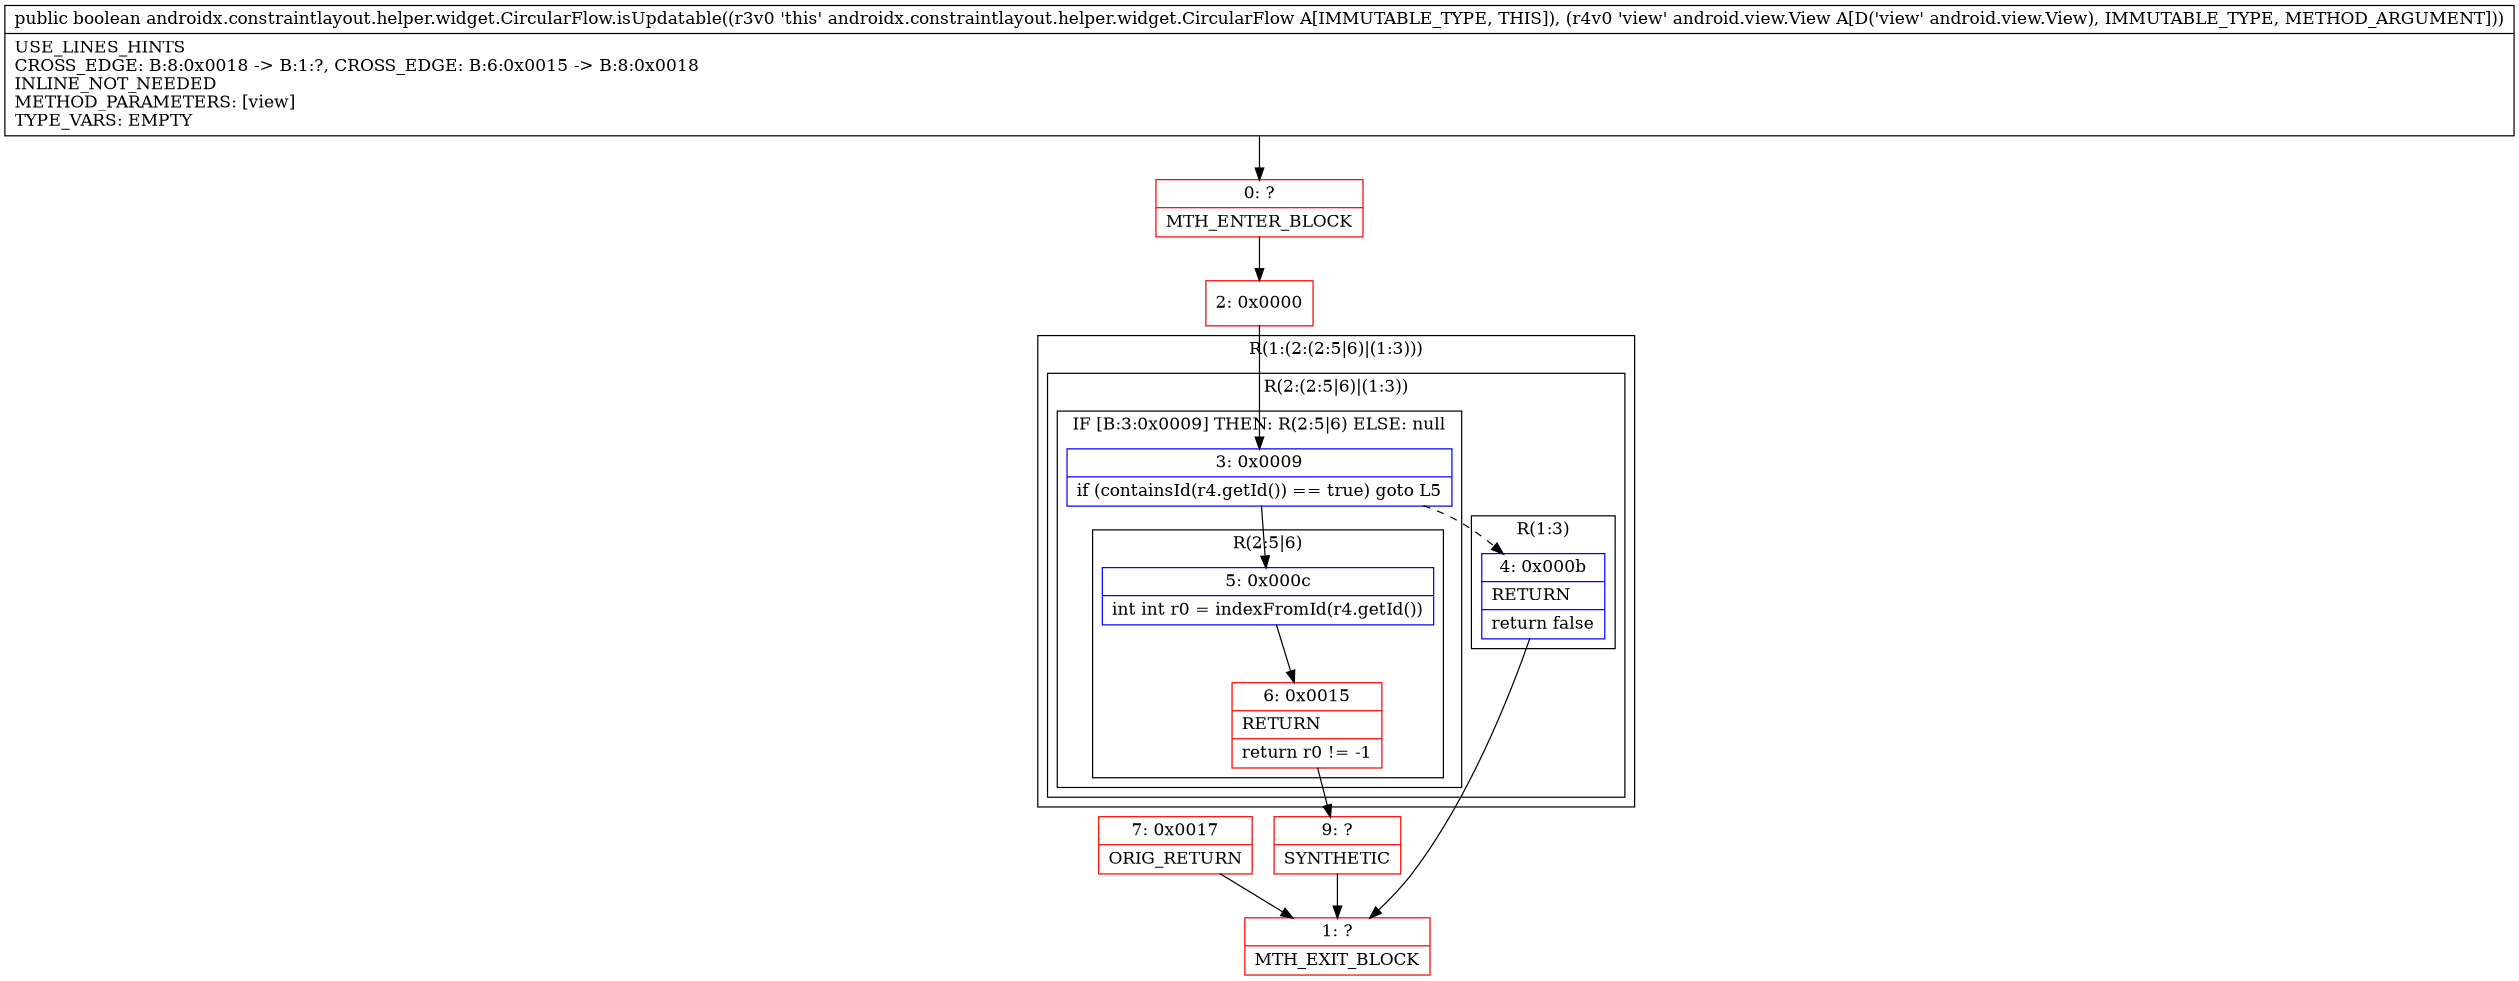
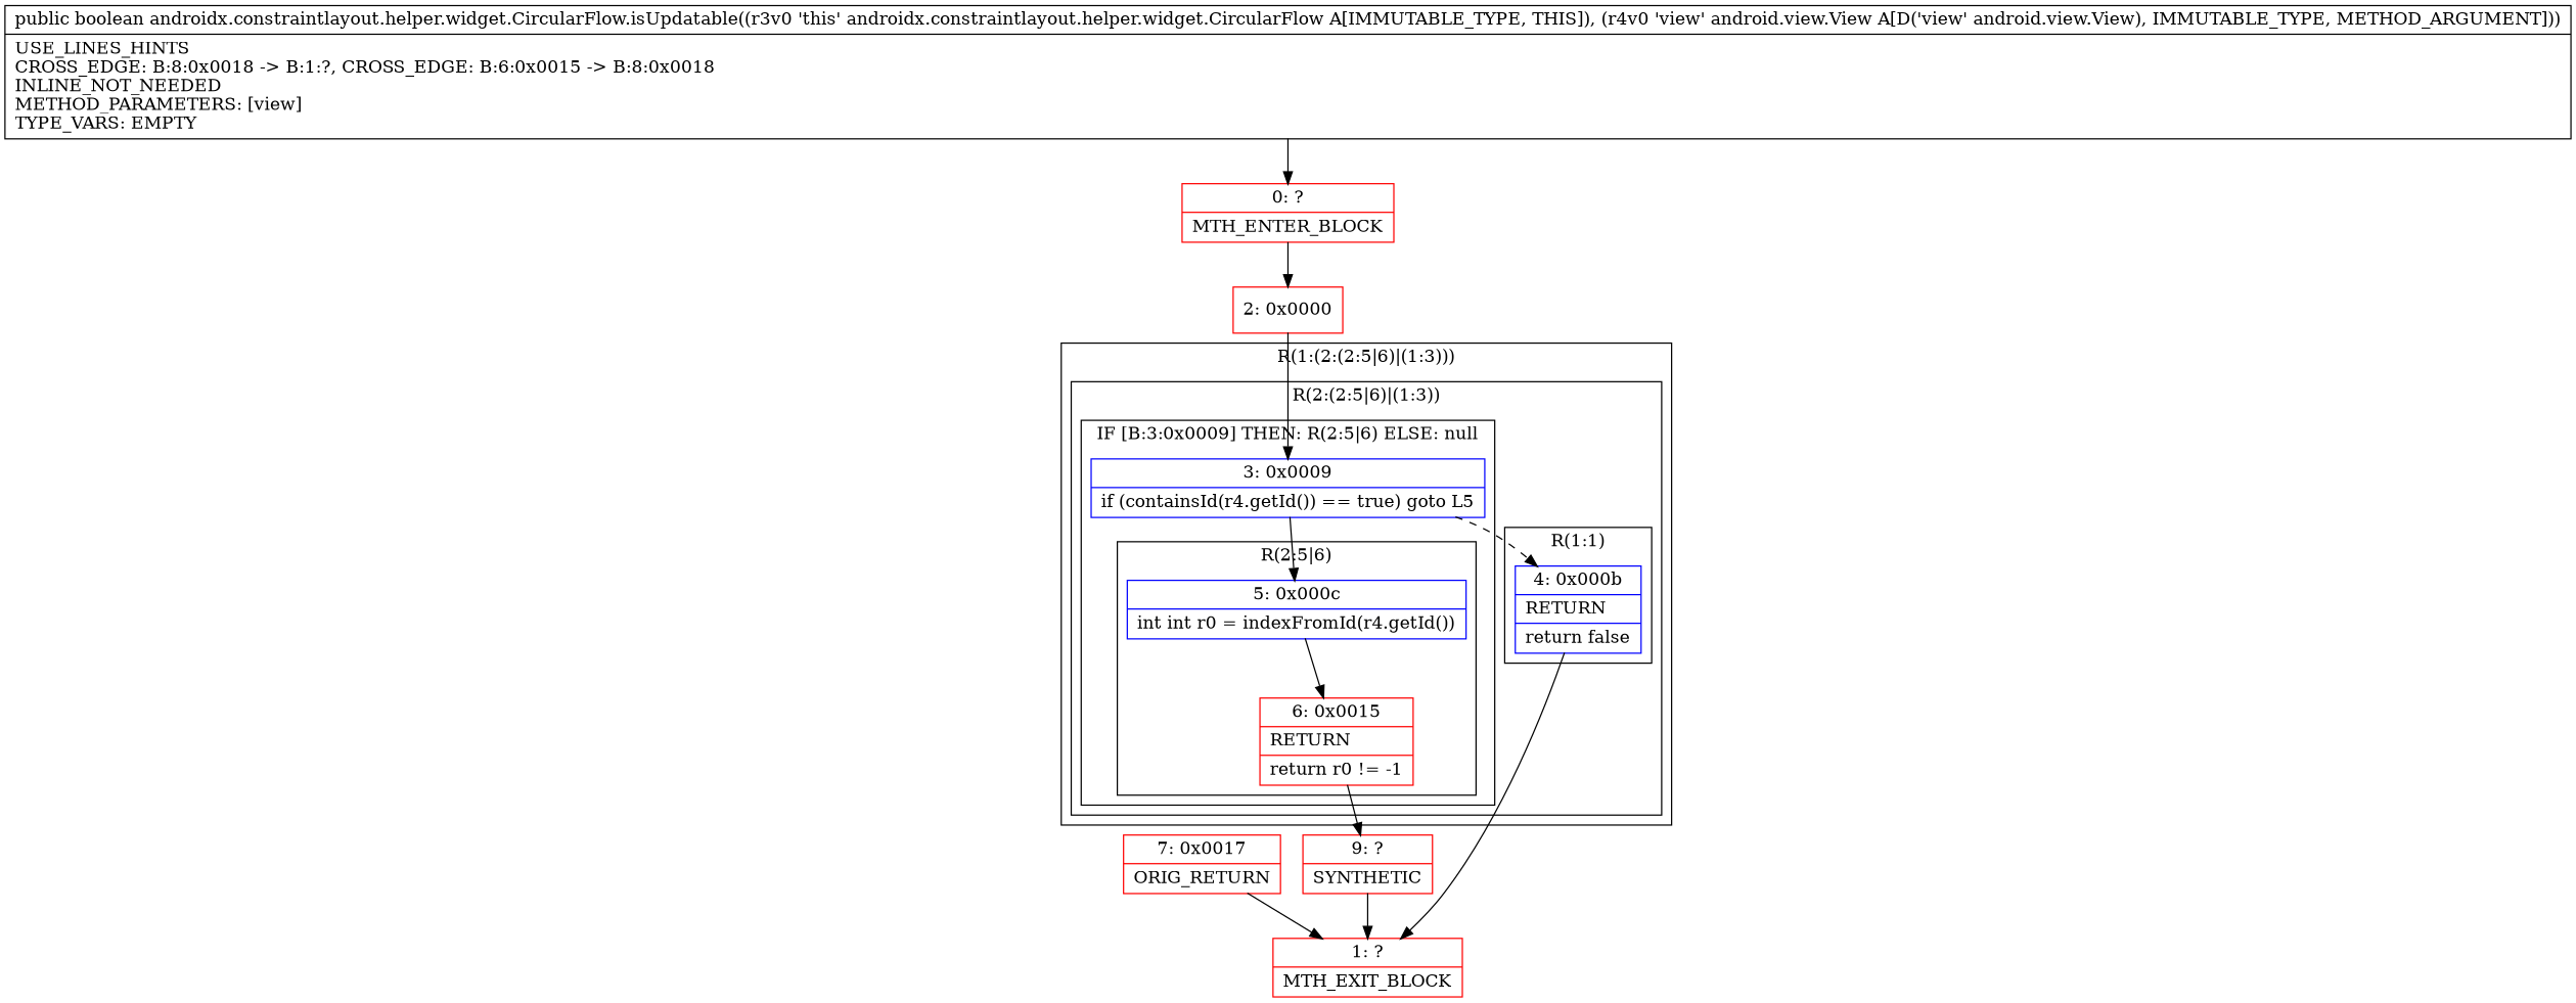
  digraph {
    node [color=red shape=record]
    n1 [color=blue label="{5\:\ 0x000c|int int r0 = indexFromId(r4.getId())\l}"]
    n2 [label="{6\:\ 0x0015|RETURN\l|return r0 != \-1\l}"]
    n3 [color=blue label="{3\:\ 0x0009|if (containsId(r4.getId()) == true) goto L5\l}"]
    n4 [color=blue label="{4\:\ 0x000b|RETURN\l|return false\l}"]
    n5 [label="{9\:\ ?|SYNTHETIC\l}"]
    n6 [label="{1\:\ ?|MTH_EXIT_BLOCK\l}"]
    n7 [label="{7\:\ 0x0017|ORIG_RETURN\l}"]
    n8 [label="{0\:\ ?|MTH_ENTER_BLOCK\l}"]
    n9 [label="{2\:\ 0x0000}"]
    n10 [label="{public boolean androidx.constraintlayout.helper.widget.CircularFlow.isUpdatable((r3v0 'this' androidx.constraintlayout.helper.widget.CircularFlow A[IMMUTABLE_TYPE, THIS]), (r4v0 'view' android.view.View A[D('view' android.view.View), IMMUTABLE_TYPE, METHOD_ARGUMENT]))  | USE_LINES_HINTS\lCROSS_EDGE: B:8:0x0018 \-\> B:1:?, CROSS_EDGE: B:6:0x0015 \-\> B:8:0x0018\lINLINE_NOT_NEEDED\lMETHOD_PARAMETERS: [view]\lTYPE_VARS: EMPTY\l}" color=""]
    subgraph cluster_1 {
      label="R(1:(2:(2:5|6)|(1:3)))"
      subgraph cluster_2 {
        label="R(2:(2:5|6)|(1:3))"
        subgraph cluster_3 {
          label="IF [B:3:0x0009] THEN: R(2:5|6) ELSE: null"
          n3
          subgraph cluster_4 {
            label="R(2:5|6)"
            n1
            n2
          }
        }
        subgraph cluster_5 {
-         label="R(1:3)"
+         label="R(1:1)"
          n4
        }
      }
    }
    n1 -> n2
    n2 -> n5
    n3 -> n1
    n3 -> n4 [style=dashed]
    n4 -> n6
    n5 -> n6
    n7 -> n6
    n8 -> n9
    n9 -> n3
    n10 -> n8
  }
